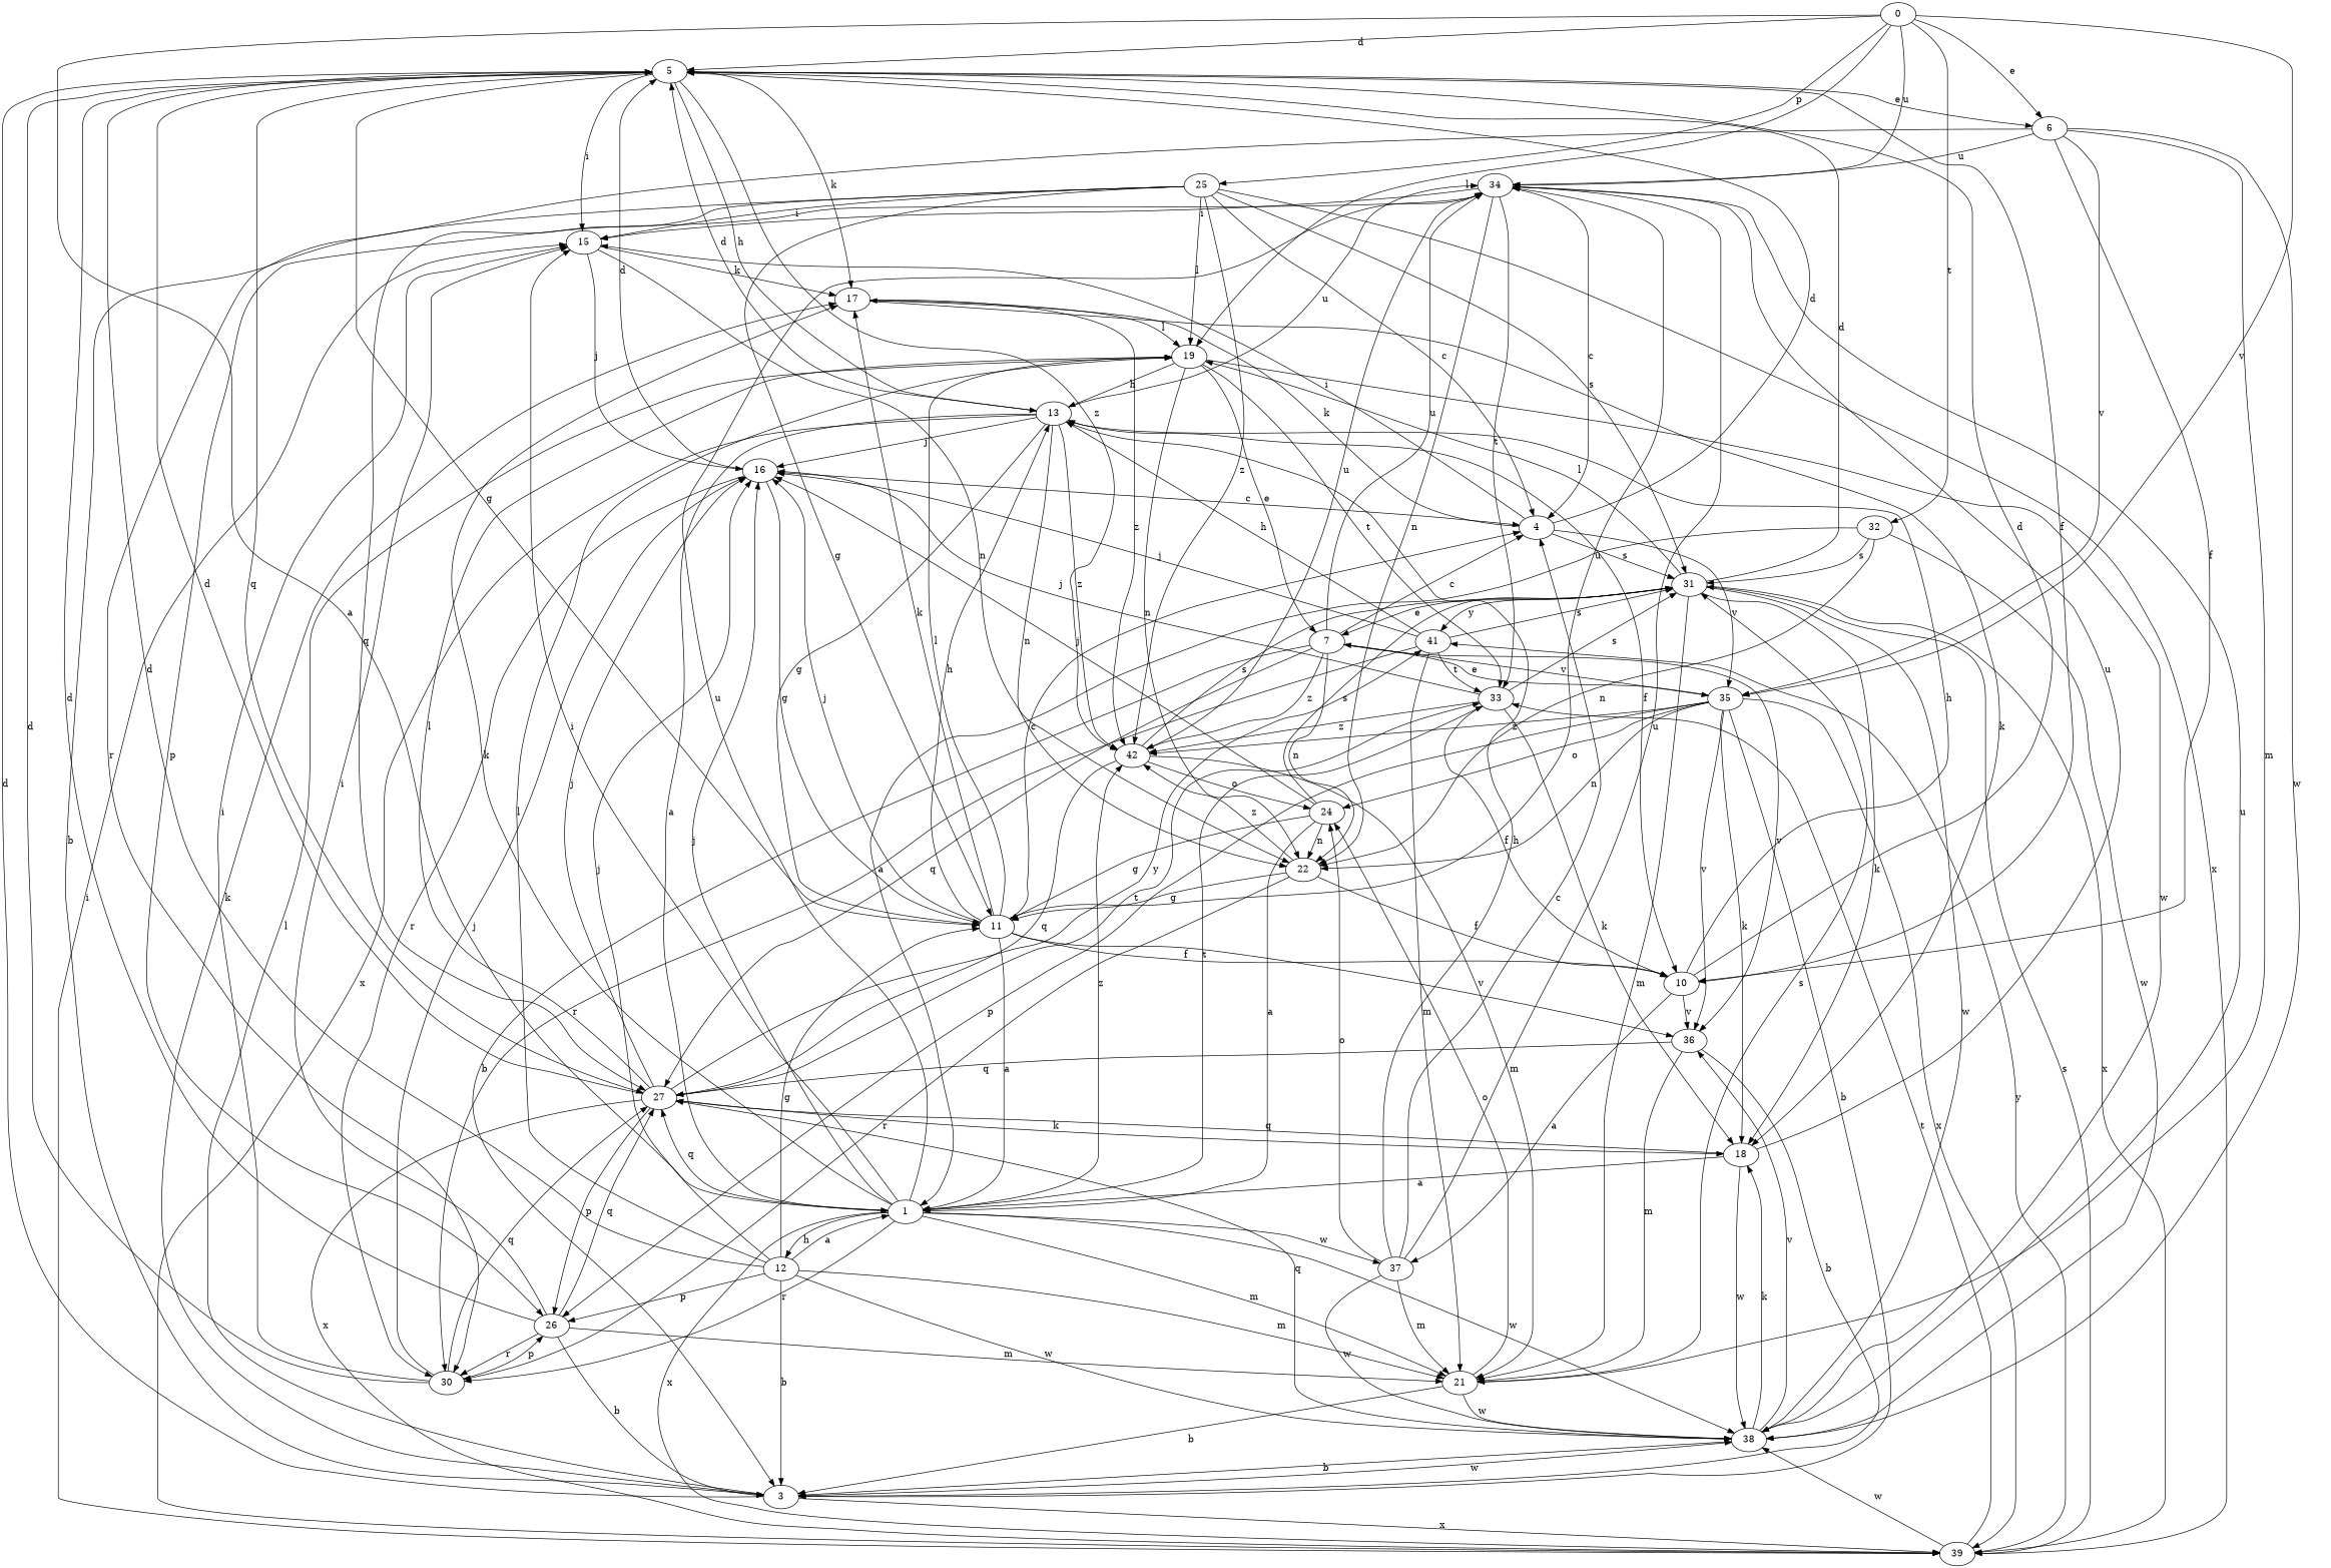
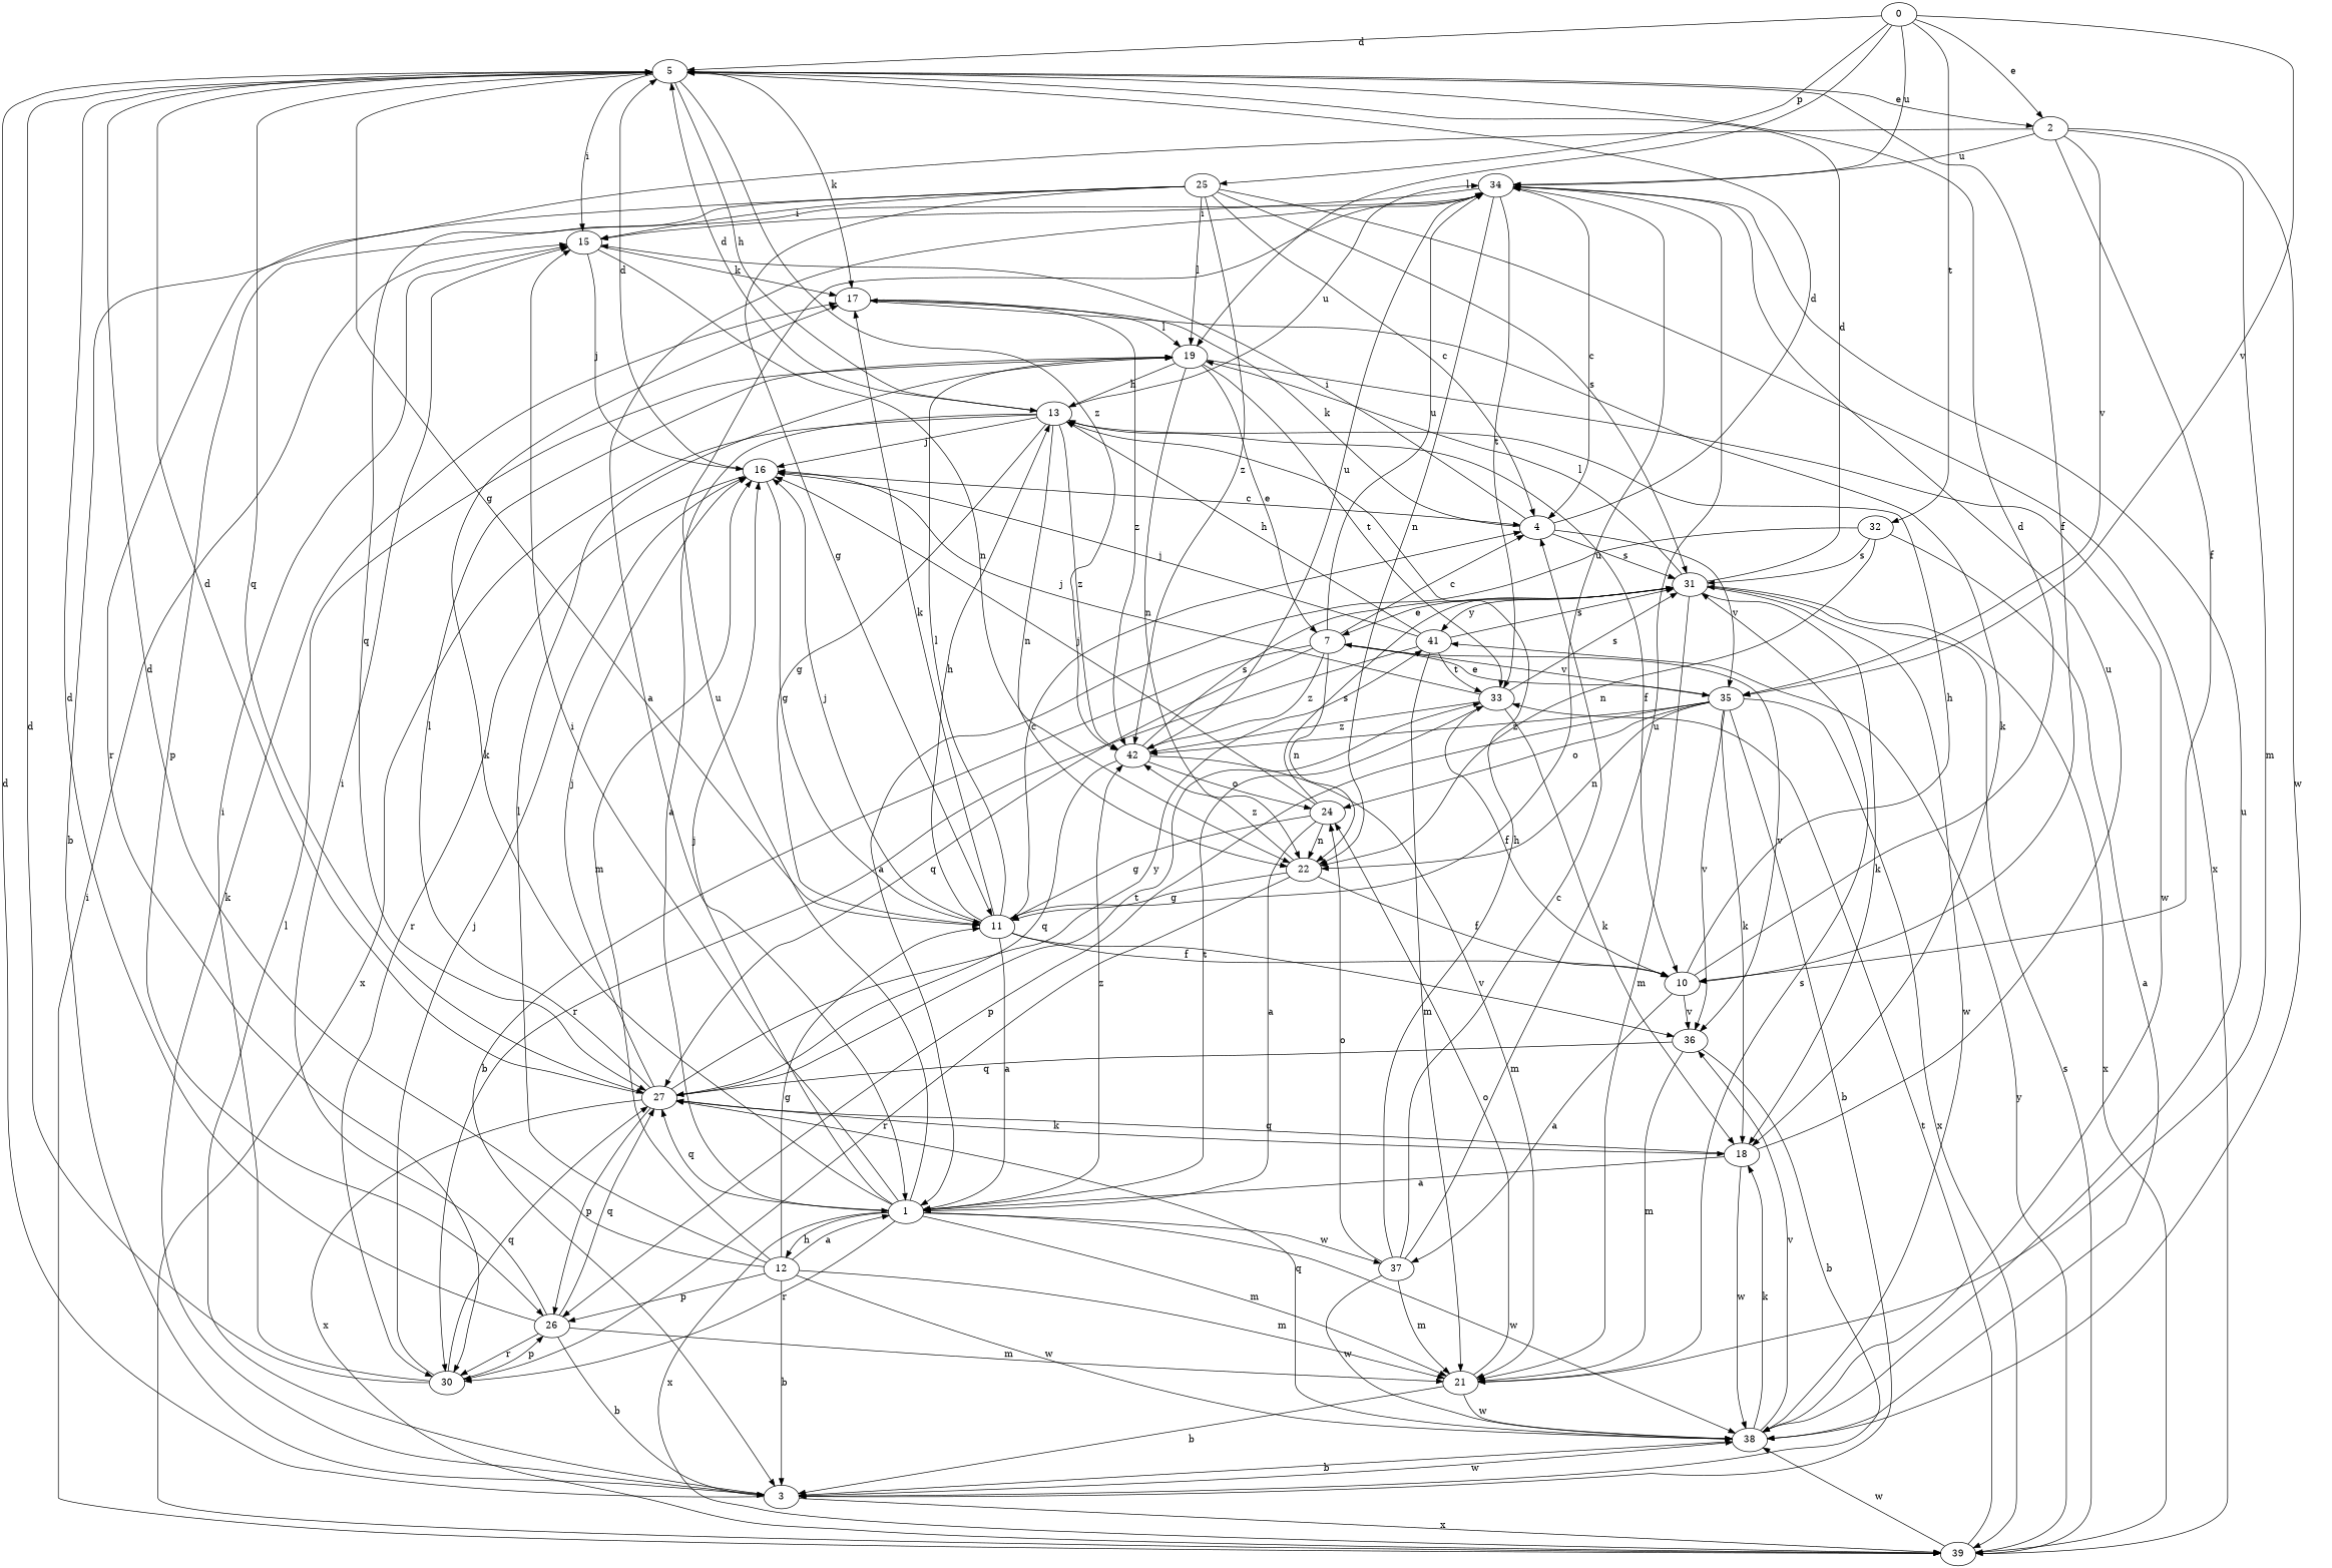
  strict digraph {
    0
    5
-   6
+   6 [label=2]
    19
    25
    32
    34
    35
    15
    17
    27
    42
    10
    11
    13
    21
    30
    38
    33
    7
    22
    39
    3
    4
    31
    1
    26
    36
    18
    24
    12
    16
    37
    41
    0 -> 5 [label=d]
    0 -> 6 [label=e]
    0 -> 19 [label=l]
    0 -> 25 [label=p]
    0 -> 32 [label=t]
    0 -> 34 [label=u]
    0 -> 35 [label=v]
    5 -> 6 [label=e]
    5 -> 15 [label=i]
    5 -> 17 [label=k]
    5 -> 27 [label=q]
    5 -> 42 [label=z]
    5 -> 10 [label=f]
    5 -> 11 [label=g]
    5 -> 13 [label=h]
    6 -> 34 [label=u]
    6 -> 35 [label=v]
    6 -> 10 [label=f]
    6 -> 21 [label=m]
    6 -> 30 [label=r]
    6 -> 38 [label=w]
    19 -> 13 [label=h]
    19 -> 38 [label=w]
    19 -> 33 [label=t]
    19 -> 7 [label=e]
    19 -> 22 [label=n]
    25 -> 19 [label=l]
    25 -> 15 [label=i]
    25 -> 27 [label=q]
    25 -> 42 [label=z]
    25 -> 11 [label=g]
    25 -> 39 [label=x]
    25 -> 3 [label=b]
    25 -> 4 [label=c]
    25 -> 31 [label=s]
-   32 -> 38 [label=w]
+   32 -> 38 [label=a]
    32 -> 22 [label=n]
    32 -> 31 [label=s]
    32 -> 1 [label=a]
    34 -> 15 [label=i]
    34 -> 33 [label=t]
    34 -> 22 [label=n]
    34 -> 4 [label=c]
-   0 -> 1 [label=a]
+   34 -> 1 [label=a]
    34 -> 26 [label=p]
    35 -> 42 [label=z]
    35 -> 7 [label=e]
    35 -> 22 [label=n]
    35 -> 39 [label=x]
    35 -> 3 [label=b]
    35 -> 26 [label=p]
    35 -> 36 [label=v]
    35 -> 18 [label=k]
    35 -> 24 [label=o]
    15 -> 17 [label=k]
    15 -> 22 [label=n]
    15 -> 16 [label=j]
    17 -> 19 [label=l]
    17 -> 42 [label=z]
    17 -> 18 [label=k]
    27 -> 5 [label=d]
    27 -> 19 [label=l]
    27 -> 33 [label=t]
    27 -> 39 [label=x]
    27 -> 26 [label=p]
    27 -> 18 [label=k]
    27 -> 16 [label=j]
    27 -> 41 [label=y]
    42 -> 34 [label=u]
    42 -> 27 [label=q]
    42 -> 21 [label=m]
    42 -> 31 [label=s]
    42 -> 24 [label=o]
    10 -> 5 [label=d]
    10 -> 13 [label=h]
    10 -> 36 [label=v]
    10 -> 37 [label=a]
    11 -> 19 [label=l]
    11 -> 34 [label=u]
    11 -> 17 [label=k]
    11 -> 10 [label=f]
    11 -> 13 [label=h]
    11 -> 4 [label=c]
    11 -> 1 [label=a]
    11 -> 36 [label=v]
    11 -> 16 [label=j]
    13 -> 5 [label=d]
    13 -> 34 [label=u]
    13 -> 42 [label=z]
    13 -> 10 [label=f]
    13 -> 11 [label=g]
    13 -> 22 [label=n]
    13 -> 39 [label=x]
    13 -> 1 [label=a]
    13 -> 16 [label=j]
    21 -> 38 [label=w]
    21 -> 3 [label=b]
    21 -> 31 [label=s]
    21 -> 24 [label=o]
    30 -> 5 [label=d]
    30 -> 15 [label=i]
    30 -> 27 [label=q]
    30 -> 26 [label=p]
    30 -> 16 [label=j]
    38 -> 34 [label=u]
    38 -> 27 [label=q]
    38 -> 3 [label=b]
    38 -> 36 [label=v]
    38 -> 18 [label=k]
    33 -> 42 [label=z]
    33 -> 10 [label=f]
    33 -> 31 [label=s]
    33 -> 18 [label=k]
    33 -> 16 [label=j]
    7 -> 34 [label=u]
    7 -> 35 [label=v]
    7 -> 27 [label=q]
    7 -> 42 [label=z]
    7 -> 22 [label=n]
    7 -> 3 [label=b]
    7 -> 4 [label=c]
    7 -> 36 [label=v]
    22 -> 42 [label=z]
    22 -> 10 [label=f]
    22 -> 11 [label=g]
    22 -> 30 [label=r]
    39 -> 15 [label=i]
    39 -> 38 [label=w]
    39 -> 33 [label=t]
    39 -> 31 [label=s]
    39 -> 41 [label=y]
    3 -> 5 [label=d]
    3 -> 19 [label=l]
    3 -> 17 [label=k]
    3 -> 38 [label=w]
    3 -> 39 [label=x]
    4 -> 5 [label=d]
    4 -> 35 [label=v]
    4 -> 15 [label=i]
    4 -> 17 [label=k]
    4 -> 31 [label=s]
    31 -> 5 [label=d]
    31 -> 19 [label=l]
    31 -> 21 [label=m]
    31 -> 38 [label=w]
    31 -> 7 [label=e]
    31 -> 39 [label=x]
    31 -> 18 [label=k]
    31 -> 41 [label=y]
    1 -> 34 [label=u]
    1 -> 15 [label=i]
    1 -> 17 [label=k]
    1 -> 27 [label=q]
    1 -> 42 [label=z]
    1 -> 21 [label=m]
    1 -> 30 [label=r]
    1 -> 38 [label=w]
    1 -> 33 [label=t]
    1 -> 39 [label=x]
    1 -> 12 [label=h]
    1 -> 16 [label=j]
    1 -> 37 [label=w]
    26 -> 5 [label=d]
    26 -> 15 [label=i]
    26 -> 27 [label=q]
    26 -> 21 [label=m]
    26 -> 30 [label=r]
    26 -> 3 [label=b]
    36 -> 27 [label=q]
    36 -> 21 [label=m]
    36 -> 3 [label=b]
    18 -> 34 [label=u]
    18 -> 27 [label=q]
    18 -> 38 [label=w]
    18 -> 1 [label=a]
    24 -> 11 [label=g]
    24 -> 22 [label=n]
    24 -> 31 [label=s]
    24 -> 1 [label=a]
    24 -> 16 [label=j]
    12 -> 5 [label=d]
    12 -> 19 [label=l]
    12 -> 11 [label=g]
    12 -> 21 [label=m]
    12 -> 38 [label=w]
    12 -> 3 [label=b]
    12 -> 1 [label=a]
    12 -> 26 [label=p]
-   12 -> 16 [label=j]
+   12 -> 16 [label=m]
    16 -> 5 [label=d]
    16 -> 11 [label=g]
    16 -> 30 [label=r]
    16 -> 4 [label=c]
    37 -> 34 [label=u]
    37 -> 13 [label=h]
    37 -> 21 [label=m]
    37 -> 38 [label=w]
    37 -> 4 [label=c]
    37 -> 24 [label=o]
    41 -> 13 [label=h]
    41 -> 21 [label=m]
    41 -> 30 [label=r]
    41 -> 33 [label=t]
    41 -> 31 [label=s]
    41 -> 16 [label=j]
  }
